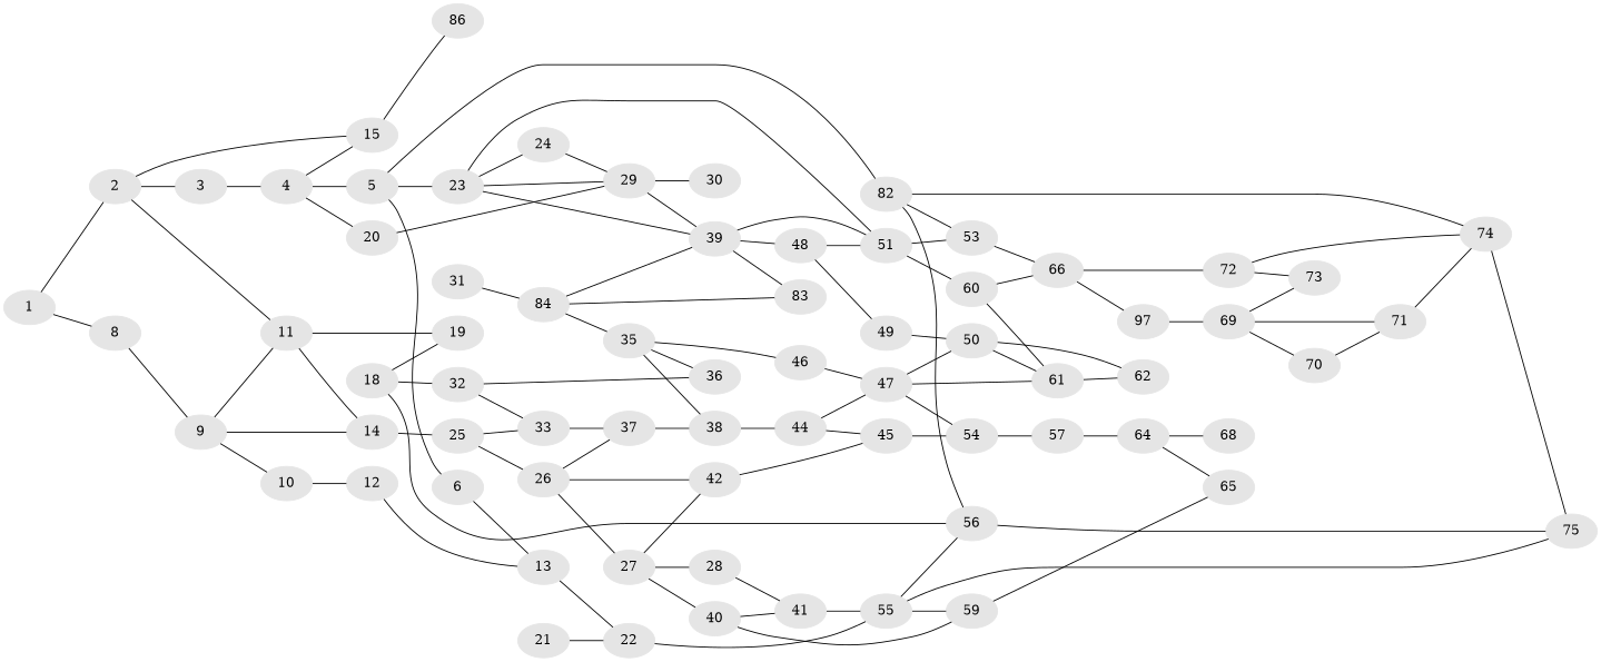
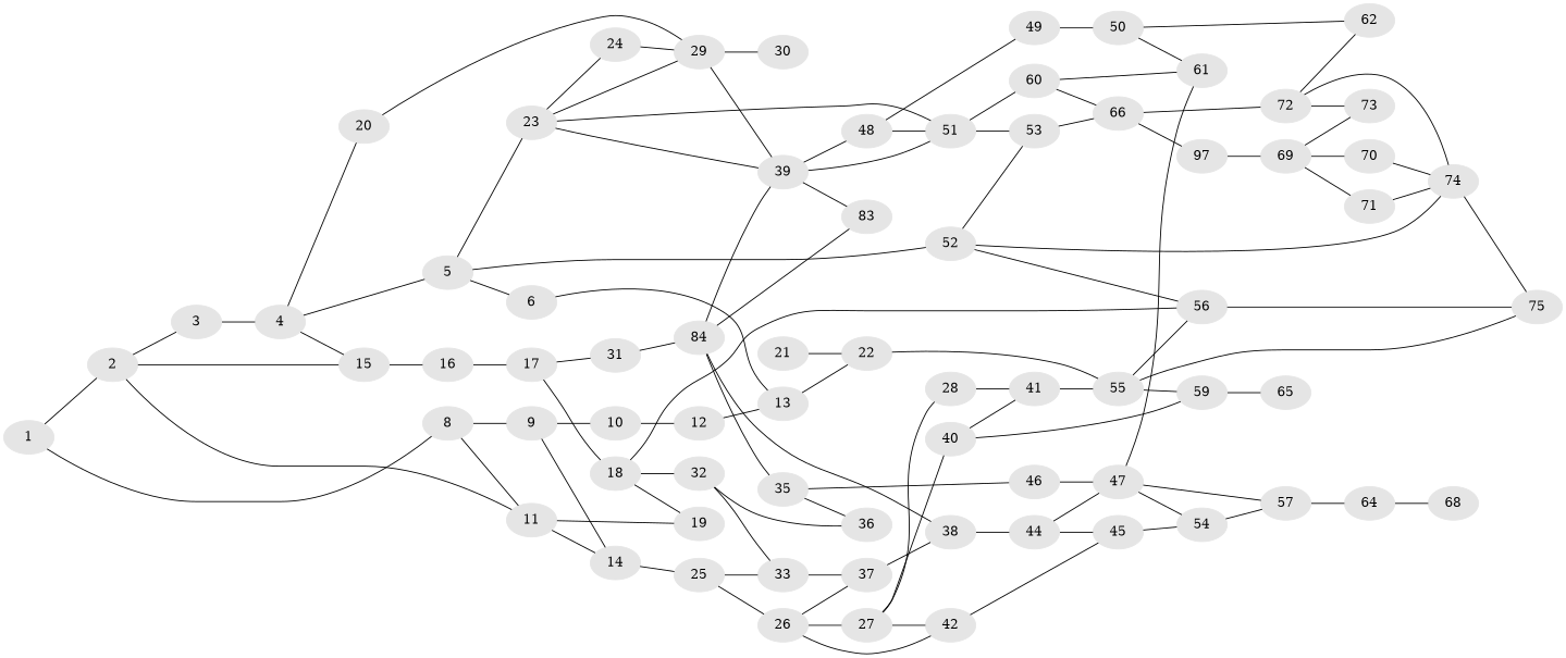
  graph {
    rankdir=LR
    node [color=gray90 style=filled]
    edge [weight=1.0]
    1
    2
    8
    3
    11
    15
    9
    4
    14
    19
-   16 [label=86]
+   16
    5
    20
    6
    23
-   52 [label=82]
+   52
    29
    24
    13
    39
    51
    56
    53
    74
    22
    75
    10
    12
    25
    21
    55
    26
    33
+   17
    18
    31
    32
    n38 [label=84]
    36
    30
    28
    41
    n43 [label=83]
    48
    60
    27
    37
    42
    40
    38
    45
    59
    35
    46
    44
    47
    49
    65
    54
    50
    61
    57
    62
    66
    n65 [label=97]
    72
    64
    68
    69
    73
    71
    70
    1 -- 2
    1 -- 8
    2 -- 3 [weight=2.0]
    2 -- 11
    2 -- 15 [weight=2.0]
-   9 -- 11
+   8 -- 11
    8 -- 9
    3 -- 4
    11 -- 14
    11 -- 19 [weight=2.0]
    15 -- 16 [weight=2.0]
    9 -- 14
    9 -- 10 [weight=2.0]
    4 -- 15
    4 -- 5
    4 -- 20
    14 -- 25
+   16 -- 17
    5 -- 6
    5 -- 23
    5 -- 52
    20 -- 29
    6 -- 13
    23 -- 29
    23 -- 24
    23 -- 39
    23 -- 51
    52 -- 56
    52 -- 53
    52 -- 74
    29 -- 39
    29 -- 30 [weight=2.0]
    24 -- 29
    13 -- 22
    39 -- 51
    39 -- n43
    39 -- 48
    51 -- 53 [weight=2.0]
    51 -- 60
    56 -- 75
    53 -- 66
    74 -- 75
    22 -- 55
    10 -- 12 [weight=3.0]
    12 -- 13
    25 -- 26
    25 -- 33
    21 -- 22
    55 -- 56
    55 -- 75
    55 -- 59 [weight=2.0]
    26 -- 27 [weight=3.0]
    26 -- 37
    26 -- 42
    33 -- 37
+   17 -- 18
+   17 -- 31
    18 -- 19
    18 -- 56
    18 -- 32
    31 -- n38
    32 -- 33
    32 -- 36
    n38 -- 39
    n38 -- n43 [weight=2.0]
    n38 -- 35 [weight=2.0]
    28 -- 41
    41 -- 55 [weight=2.0]
    48 -- 51 [weight=2.0]
    48 -- 49
    60 -- 61
    60 -- 66
    27 -- 28
    27 -- 42
    27 -- 40
    37 -- 38
    42 -- 45
    40 -- 41
    40 -- 59
    38 -- 44
    45 -- 54
    59 -- 65
    35 -- 36 [weight=2.0]
-   35 -- 38
+   n38 -- 38
    35 -- 46
    46 -- 47
    44 -- 45
    44 -- 47
    47 -- 54
-   47 -- 50
+   47 -- 57
    47 -- 61
    49 -- 50 [weight=2.0]
    54 -- 57
    50 -- 61
    50 -- 62
-   61 -- 62
+   72 -- 62
    57 -- 64
    66 -- n65
    66 -- 72 [weight=2.0]
    n65 -- 69 [weight=2.0]
    72 -- 74 [weight=2.0]
    72 -- 73 [weight=2.0]
-   64 -- 65
    64 -- 68 [weight=2.0]
    69 -- 73 [weight=2.0]
    69 -- 71
    69 -- 70 [weight=2.0]
    71 -- 74
-   70 -- 71
+   70 -- 74
  }
